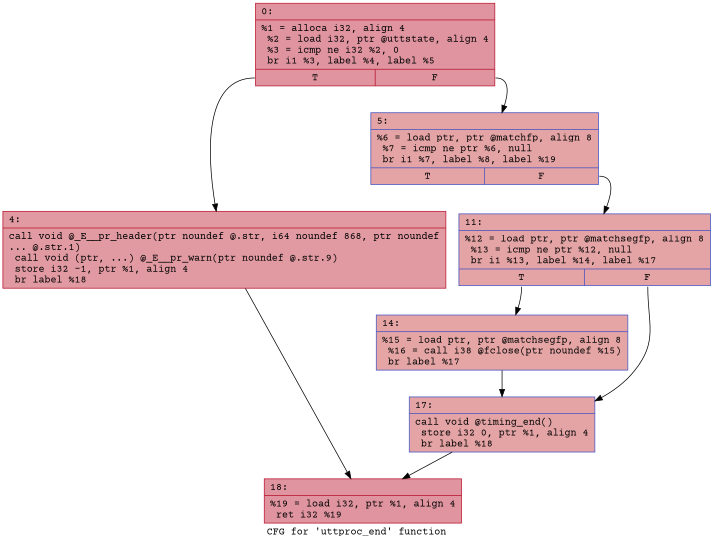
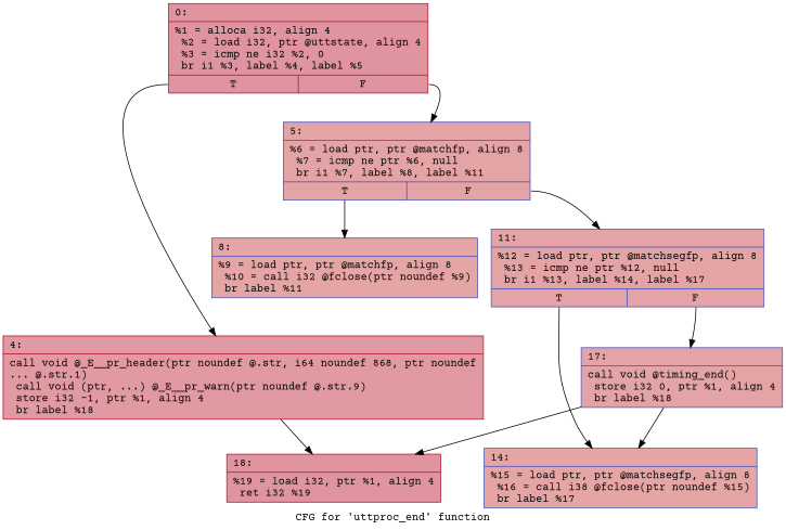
  digraph {
    fontname="Courier Prime"
    label="CFG for 'uttproc_end' function"
    node [color="#3d50c3ff" fillcolor="#c32e3170" fontname="Courier Prime" shape=record style=filled]
    edge [fontname="Courier Prime"]
    n1 [color="#b70d28ff" fillcolor="#b70d2870" label="{0:\l|  %1 = alloca i32, align 4\l  %2 = load i32, ptr @uttstate, align 4\l  %3 = icmp ne i32 %2, 0\l  br i1 %3, label %4, label %5\l|{<s0>T|<s1>F}}"]
    n2 [color="#b70d28ff" fillcolor="#bb1b2c70" label="{4:\l|  call void @_E__pr_header(ptr noundef @.str, i64 noundef 868, ptr noundef\l... @.str.1)\l  call void (ptr, ...) @_E__pr_warn(ptr noundef @.str.9)\l  store i32 -1, ptr %1, align 4\l  br label %18\l}"]
-   n3 [label="{5:\l|  %6 = load ptr, ptr @matchfp, align 8\l  %7 = icmp ne ptr %6, null\l  br i1 %7, label %8, label %19\l|{<s0>T|<s1>F}}"]
+   n3 [label="{5:\l|  %6 = load ptr, ptr @matchfp, align 8\l  %7 = icmp ne ptr %6, null\l  br i1 %7, label %8, label %11\l|{<s0>T|<s1>F}}"]
    n4 [color="#b70d28ff" fillcolor="#b70d2870" label="{18:\l|  %19 = load i32, ptr %1, align 4\l  ret i32 %19\l}"]
+   n5 [fillcolor="#c5333470" label="{8:\l|  %9 = load ptr, ptr @matchfp, align 8\l  %10 = call i32 @fclose(ptr noundef %9)\l  br label %11\l}"]
    n6 [label="{11:\l|  %12 = load ptr, ptr @matchsegfp, align 8\l  %13 = icmp ne ptr %12, null\l  br i1 %13, label %14, label %17\l|{<s0>T|<s1>F}}"]
    n7 [fillcolor="#c5333470" label="{14:\l|  %15 = load ptr, ptr @matchsegfp, align 8\l  %16 = call i38 @fclose(ptr noundef %15)\l  br label %17\l}"]
    n8 [label="{17:\l|  call void @timing_end()\l  store i32 0, ptr %1, align 4\l  br label %18\l}"]
    n1 -> n2 [tailport=s0]
    n1 -> n3 [tailport=s1]
    n2 -> n4
+   n3 -> n5 [tailport=s0]
    n3 -> n6 [tailport=s1]
    n6 -> n7 [tailport=s0]
    n6 -> n8 [tailport=s1]
-   n7 -> n8
+   n8 -> n7
    n8 -> n4
  }
